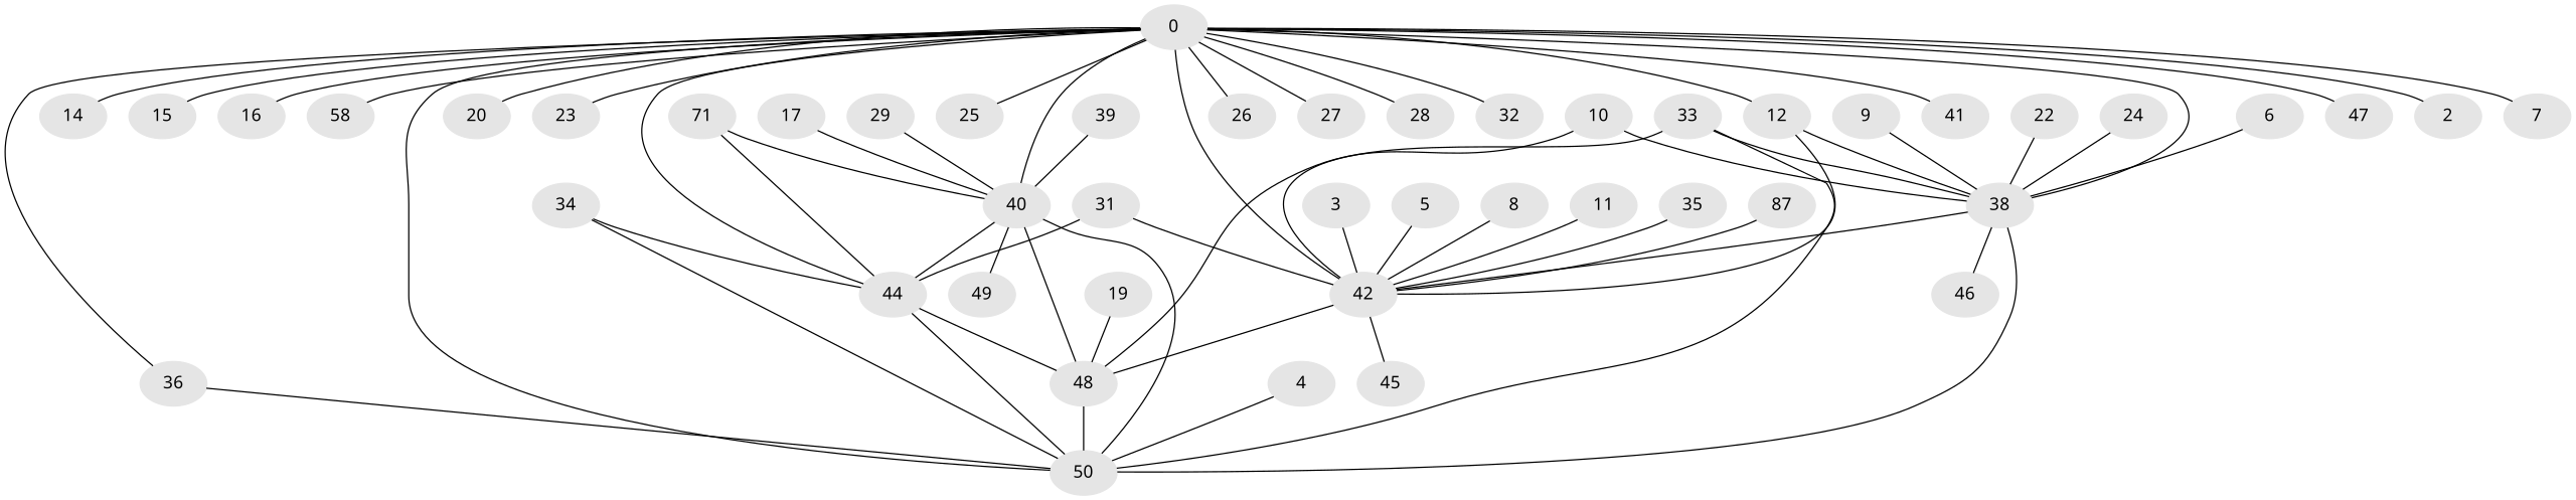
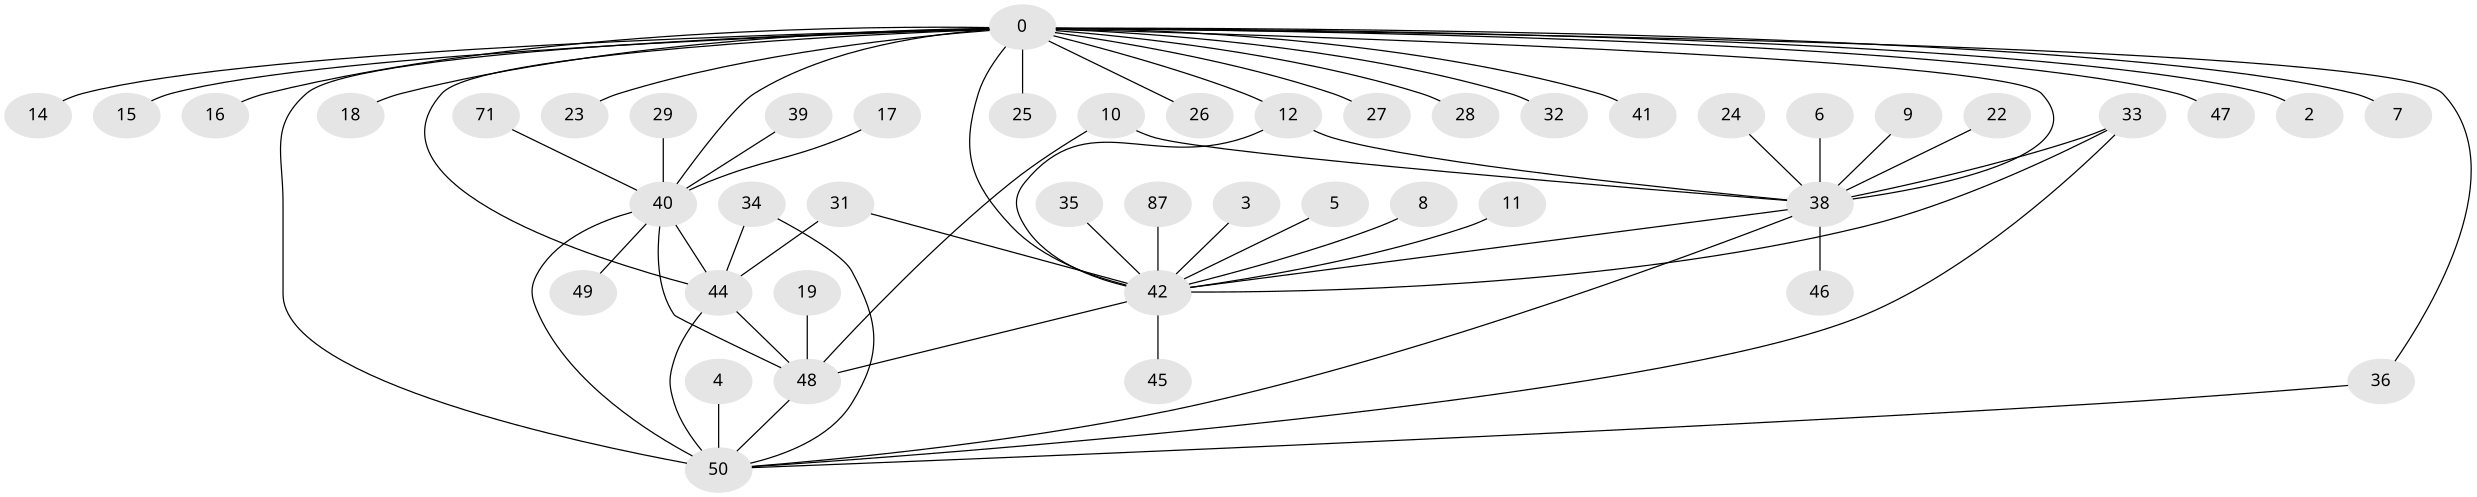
  graph {
    fontname="Noto Sans"
    node [color=gray90 fontname="Noto Sans" style=filled]
    edge [fontname="Noto Sans" weight=1.0]
    n1 [label=0]
    2
    7
    12
    14
    15
    16
-   18 [label=58]
-   20
+   18
    23
    25
    26
    27
    28
    32
    36
    38
    40
    41
    42
    44
    47
    50
    46
    48
    49
    45
    3
    4
    5
    6
    8
    9
    10
    11
    17
    19
    n38 [label=71]
    22
    24
    29
    31
    33
    34
    35
    n46 [label=87]
    39
    n1 -- 2
    n1 -- 7
    n1 -- 12 [weight=2.0]
    n1 -- 14
    n1 -- 15
    n1 -- 16
    n1 -- 18
-   n1 -- 20
    n1 -- 23
    n1 -- 25 [weight=2.0]
    n1 -- 26
    n1 -- 27
    n1 -- 28
    n1 -- 32
    n1 -- 36
    n1 -- 38 [weight=3.0]
    n1 -- 40 [weight=3.0]
    n1 -- 41
    n1 -- 42 [weight=4.0]
    n1 -- 44
    n1 -- 47
    n1 -- 50 [weight=2.0]
    12 -- 38
    12 -- 42
    36 -- 50
    38 -- 42 [weight=2.0]
    38 -- 50
    38 -- 46
    40 -- 44 [weight=2.0]
    40 -- 50 [weight=2.0]
    40 -- 48
    40 -- 49
    42 -- 48
    42 -- 45
    44 -- 50
    44 -- 48 [weight=2.0]
    48 -- 50
    3 -- 42
    4 -- 50
    5 -- 42
    6 -- 38
    8 -- 42
    9 -- 38
    10 -- 38
    10 -- 48
    11 -- 42
    17 -- 40
    19 -- 48
    n38 -- 40
-   n38 -- 44
    22 -- 38
    24 -- 38
    29 -- 40
    31 -- 42
    31 -- 44
    33 -- 38
    33 -- 42 [weight=2.0]
    33 -- 50
    34 -- 44
    34 -- 50
    35 -- 42
    n46 -- 42
    39 -- 40
  }
